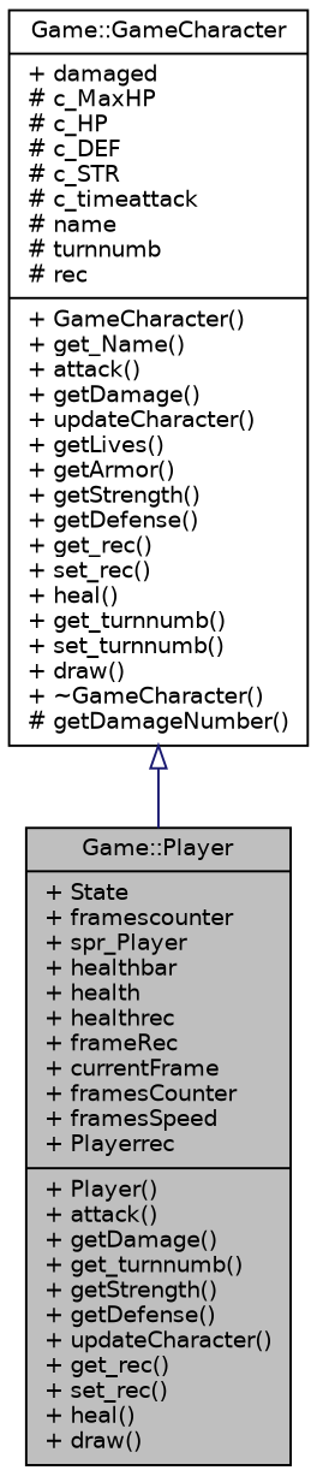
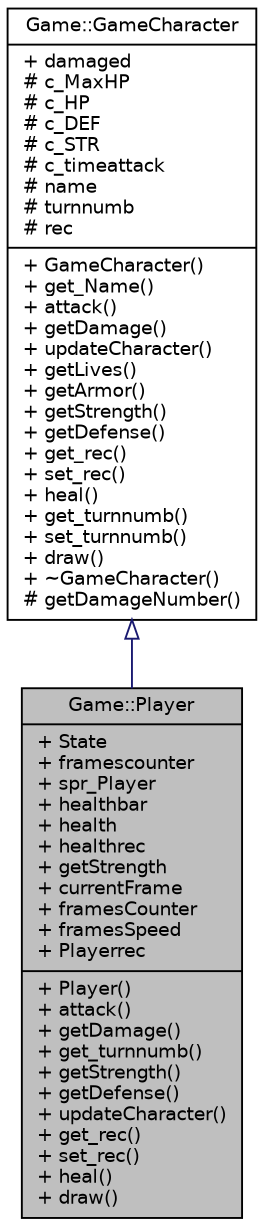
  digraph {
    node [color=black fontname=Helvetica fontsize=10 shape=record]
-   n1 [fillcolor=grey75 fontcolor=black height=0.2 label="{Game::Player\n|+ State\l+ framescounter\l+ spr_Player\l+ healthbar\l+ health\l+ healthrec\l+ frameRec\l+ currentFrame\l+ framesCounter\l+ framesSpeed\l+ Playerrec\l|+ Player()\l+ attack()\l+ getDamage()\l+ get_turnnumb()\l+ getStrength()\l+ getDefense()\l+ updateCharacter()\l+ get_rec()\l+ set_rec()\l+ heal()\l+ draw()\l}" style=filled width=0.4]
+   n1 [fillcolor=grey75 fontcolor=black height=0.2 label="{Game::Player\n|+ State\l+ framescounter\l+ spr_Player\l+ healthbar\l+ health\l+ healthrec\l+ getStrength\l+ currentFrame\l+ framesCounter\l+ framesSpeed\l+ Playerrec\l|+ Player()\l+ attack()\l+ getDamage()\l+ get_turnnumb()\l+ getStrength()\l+ getDefense()\l+ updateCharacter()\l+ get_rec()\l+ set_rec()\l+ heal()\l+ draw()\l}" style=filled width=0.4]
    n2 [height=0.2 label="{Game::GameCharacter\n|+ damaged\l# c_MaxHP\l# c_HP\l# c_DEF\l# c_STR\l# c_timeattack\l# name\l# turnnumb\l# rec\l|+ GameCharacter()\l+ get_Name()\l+ attack()\l+ getDamage()\l+ updateCharacter()\l+ getLives()\l+ getArmor()\l+ getStrength()\l+ getDefense()\l+ get_rec()\l+ set_rec()\l+ heal()\l+ get_turnnumb()\l+ set_turnnumb()\l+ draw()\l+ ~GameCharacter()\l# getDamageNumber()\l}" width=0.4]
    n2 -> n1 [arrowtail=onormal color=midnightblue dir=back fontname=Helvetica fontsize=10 labelfontname=Helvetica labelfontsize=10 style=solid]
  }
